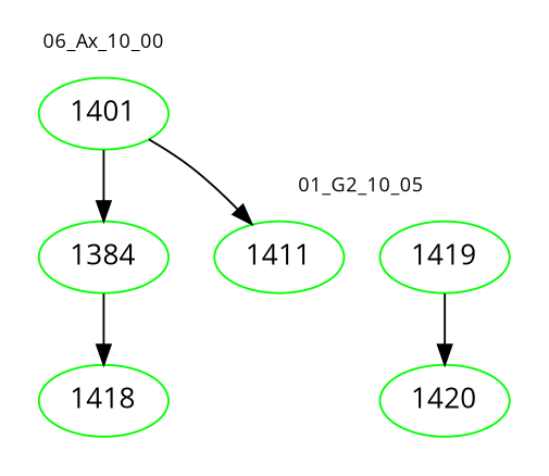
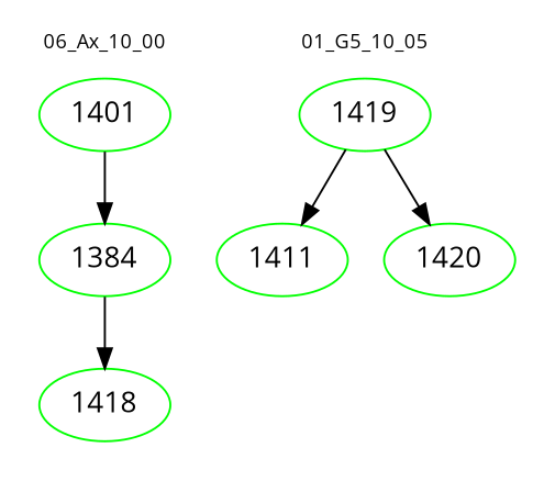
  digraph {
    fontname="Open Sans"
    node [color=green fontname="Open Sans"]
    edge [color=black fontname="Open Sans"]
    n1 [label=1401]
    n2 [label=1384]
    n3 [label=1418]
    n4 [label=1419]
    n5 [label=1411]
    n6 [label=1420]
    subgraph cluster_1 {
      color=white
      fontsize=10
      label="06_Ax_10_00"
      n1
      n2
      n3
    }
    subgraph cluster_2 {
      color=white
      fontsize=10
-     label="01_G2_10_05"
+     label="01_G5_10_05"
      n4
      n5
      n6
    }
    n1 -> n2
    n2 -> n3
-   n1 -> n5
+   n4 -> n5
    n4 -> n6
  }
